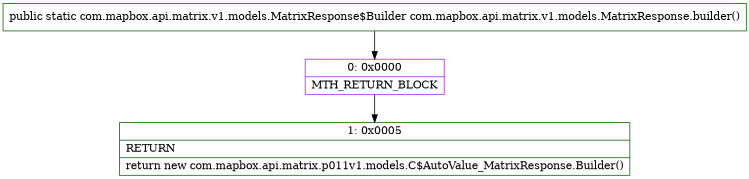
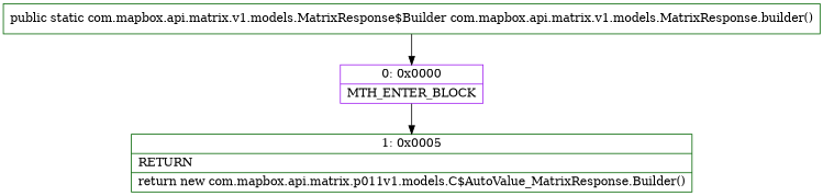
  digraph {
    node [shape=record color=darkgreen]
-   n1 [label="{0\:\ 0x0000|MTH_RETURN_BLOCK\l}" color=purple]
+   n1 [label="{0\:\ 0x0000|MTH_ENTER_BLOCK\l}" color=purple]
    n2 [label="{1\:\ 0x0005|RETURN\l|return new com.mapbox.api.matrix.p011v1.models.C$AutoValue_MatrixResponse.Builder()\l}"]
    n3 [label="{public static com.mapbox.api.matrix.v1.models.MatrixResponse$Builder com.mapbox.api.matrix.v1.models.MatrixResponse.builder() }"]
    n1 -> n2
    n3 -> n1
  }
